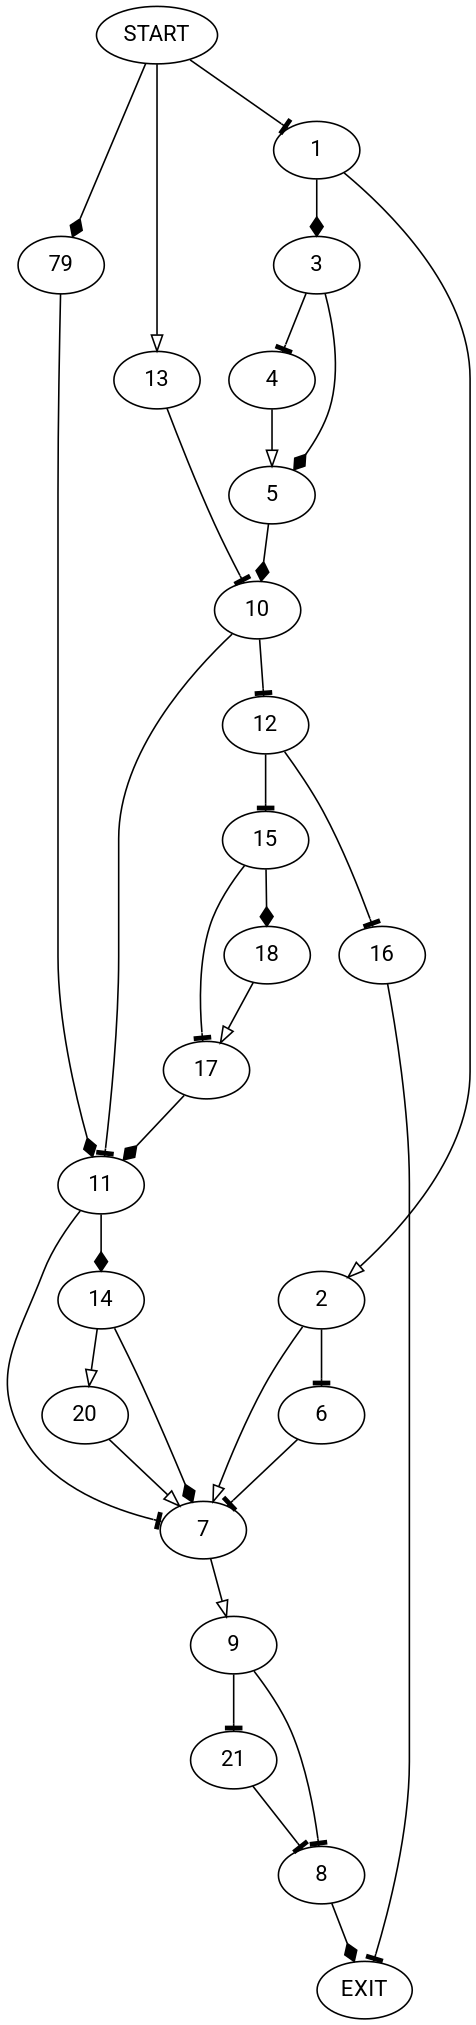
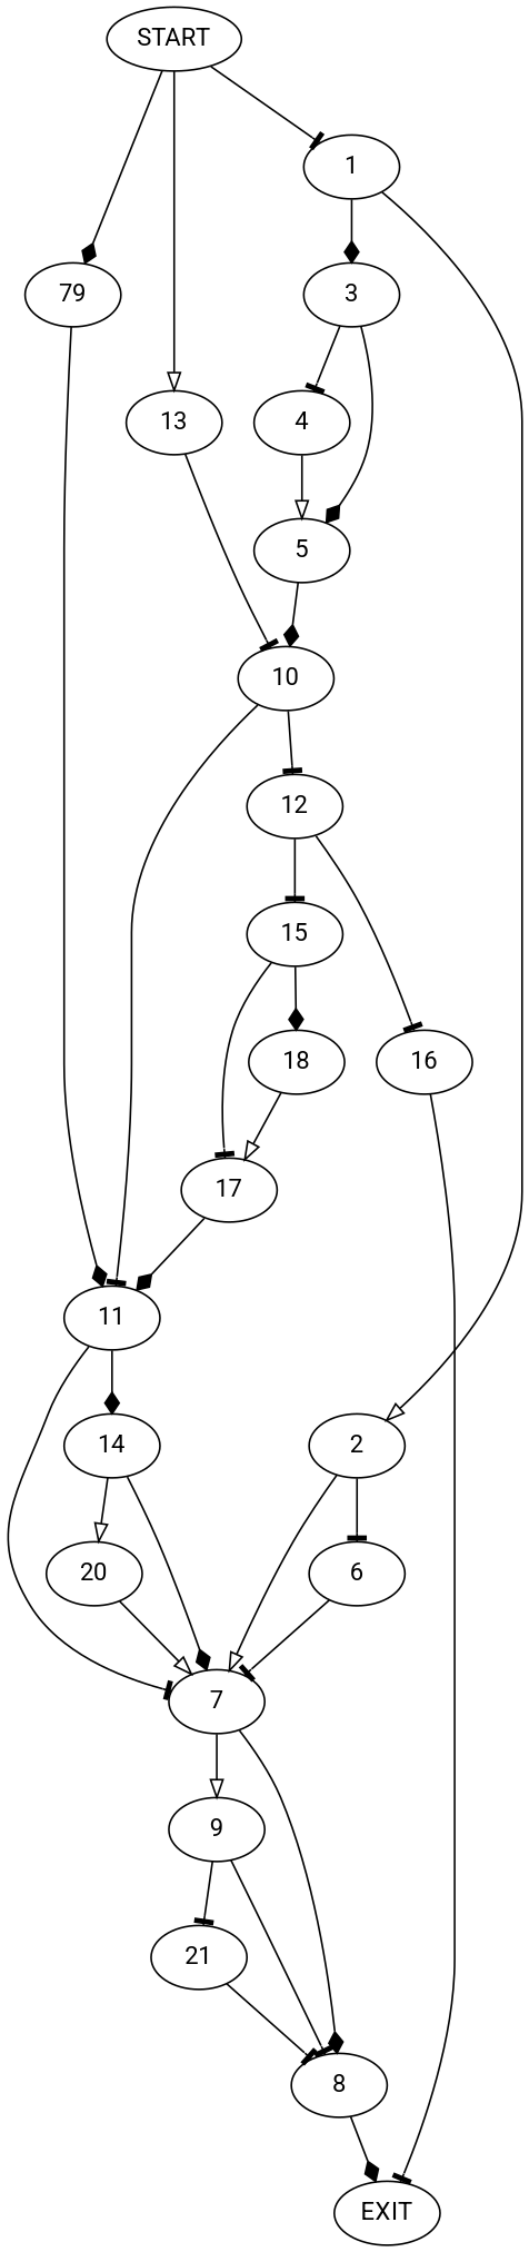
  digraph {
    fontname=Roboto
    node [fontname=Roboto]
    edge [arrowhead=tee fontname=Roboto]
    n1 [label=START]
    1
    13
    n4 [label=79]
    2
    3
    10
    11
    n9 [label=EXIT]
    6
    7
    4
    5
    8
    9
    12
    21
    14
    15
    16
    20
    17
    18
    n1 -> 1
    n1 -> 13 [arrowhead=onormal]
    n1 -> n4 [arrowhead=diamond]
    1 -> 2 [arrowhead=onormal]
    1 -> 3 [arrowhead=diamond]
    13 -> 10
    n4 -> 11 [arrowhead=diamond]
    2 -> 6
    2 -> 7 [arrowhead=onormal]
    3 -> 4
    3 -> 5 [arrowhead=diamond]
    10 -> 11
    10 -> 12
    11 -> 7
    11 -> 14 [arrowhead=diamond]
    6 -> 7
+   7 -> 8 [arrowhead=diamond]
    7 -> 9 [arrowhead=onormal]
    4 -> 5 [arrowhead=onormal]
    5 -> 10 [arrowhead=diamond]
    8 -> n9 [arrowhead=diamond]
    9 -> 8
    9 -> 21
    12 -> 15
    12 -> 16
    21 -> 8
    14 -> 7 [arrowhead=diamond]
    14 -> 20 [arrowhead=onormal]
    15 -> 17
    15 -> 18 [arrowhead=diamond]
    16 -> n9
    20 -> 7 [arrowhead=onormal]
    17 -> 11 [arrowhead=diamond]
    18 -> 17 [arrowhead=onormal]
  }
